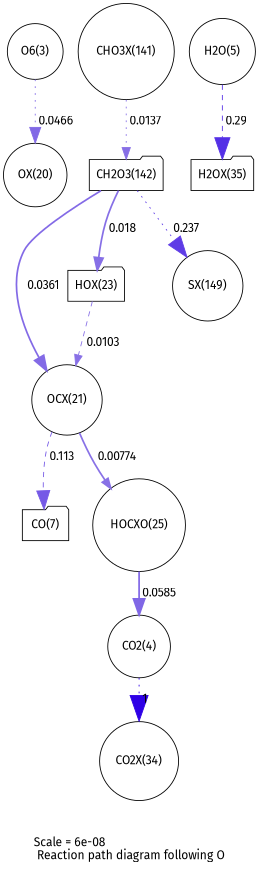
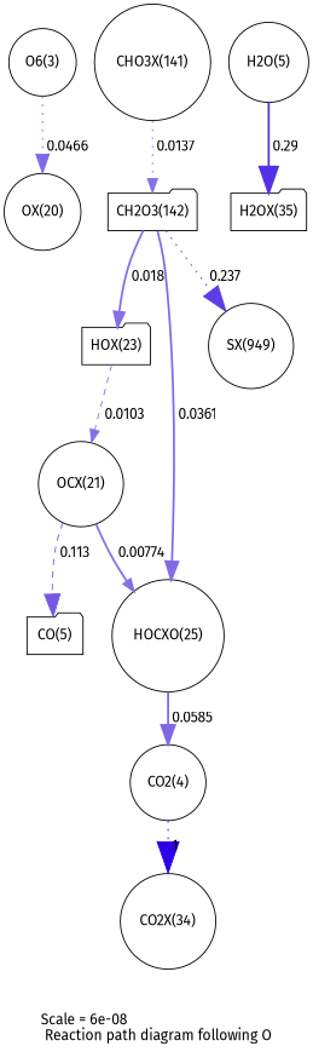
  digraph {
    fontname="Fira Sans"
    label="Scale = 6e-08\l Reaction path diagram following O"
    node [fontname="Fira Sans" shape=circle]
    edge [fontname="Fira Sans" style=dotted]
    n1 [label="O6(3)"]
    n2 [label="OX(20)"]
    n3 [label="OCX(21)"]
    n4 [label="HOCXO(25)"]
-   n5 [label="CO(7)" shape=folder]
+   n5 [label="CO(5)" shape=folder]
    n6 [label="CO2(4)"]
    n7 [label="HOX(23)" shape=folder]
    n8 [label="CO2X(34)"]
    n9 [label="CH2O3(142)" shape=folder]
-   n10 [label="SX(149)"]
+   n10 [label="SX(949)"]
    n11 [label="H2O(5)"]
    n12 [label="H2OX(35)" shape=folder]
    n13 [label="CHO3X(141)"]
    n1 -> n2 [arrowsize=1.84 color="0.7, 0.547, 0.9" label=" 0.0466"]
    n3 -> n4 [arrowsize=1.16 color="0.7, 0.508, 0.9" label=" 0.00774" style=bold]
    n3 -> n5 [arrowsize=2.18 color="0.7, 0.613, 0.9" label=" 0.113" style=dashed]
    n4 -> n6 [arrowsize=1.88 color="0.7, 0.552, 0.9" label=" 0.0585" style=bold]
    n6 -> n8 [arrowsize=3 color="0.7, 1.5, 0.9" label=" 1"]
    n7 -> n3 [arrowsize=1.27 color="0.7, 0.51, 0.9" label=" 0.0103" style=dashed]
-   n9 -> n3 [arrowsize=1.75 color="0.7, 0.536, 0.9" label=" 0.0361" style=bold]
+   n9 -> n4 [arrowsize=1.75 color="0.7, 0.536, 0.9" label=" 0.0361" style=bold]
    n9 -> n7 [arrowsize=1.48 color="0.7, 0.518, 0.9" label=" 0.018" style=bold]
    n9 -> n10 [arrowsize=2.46 color="0.7, 0.737, 0.9" label=" 0.237"]
-   n11 -> n12 [arrowsize=2.53 color="0.7, 0.79, 0.9" label=" 0.29" style=dashed]
+   n11 -> n12 [arrowsize=2.53 color="0.7, 0.79, 0.9" label=" 0.29" style=bold]
    n13 -> n9 [arrowsize=1.38 color="0.7, 0.514, 0.9" label=" 0.0137"]
  }
